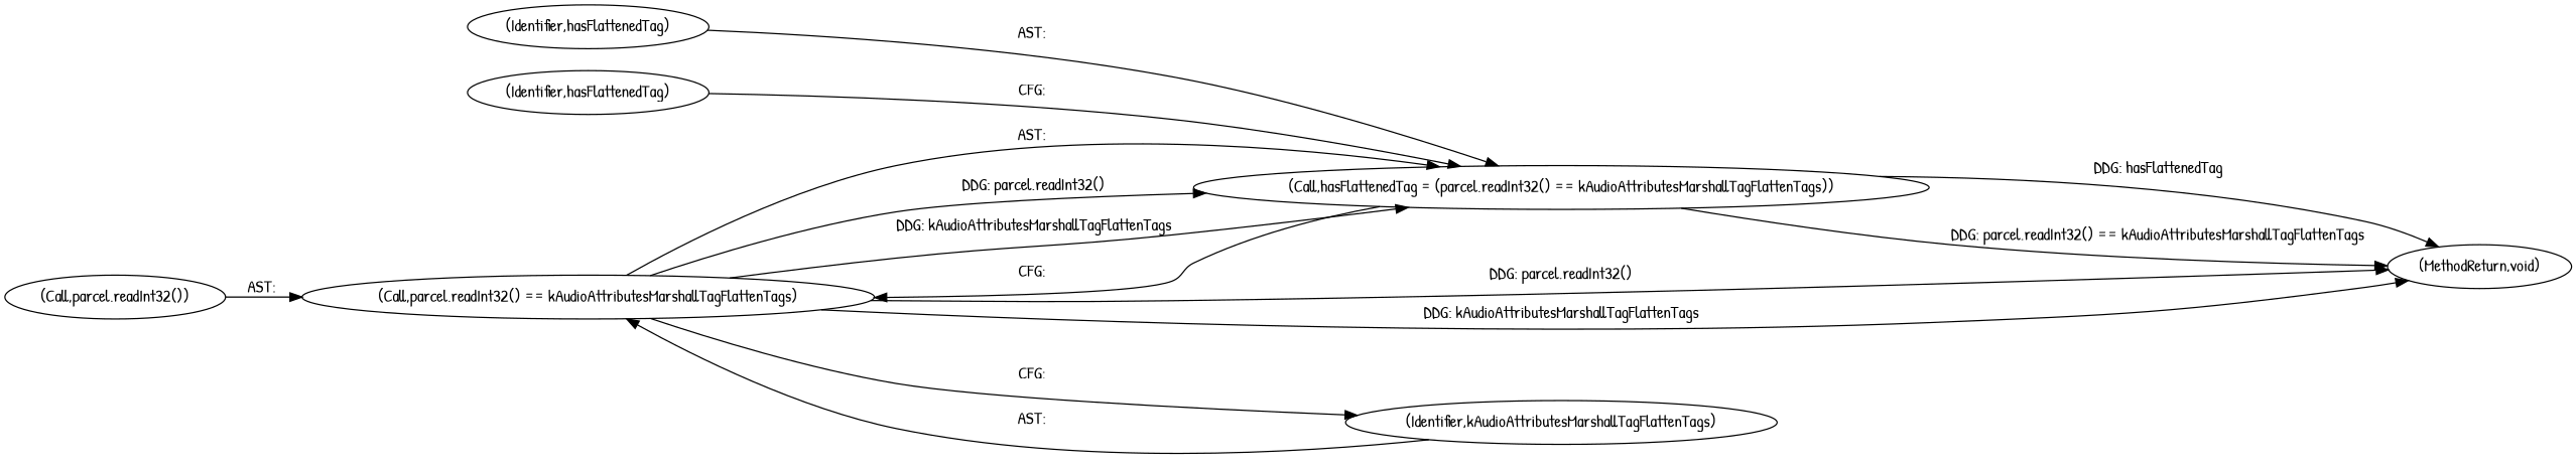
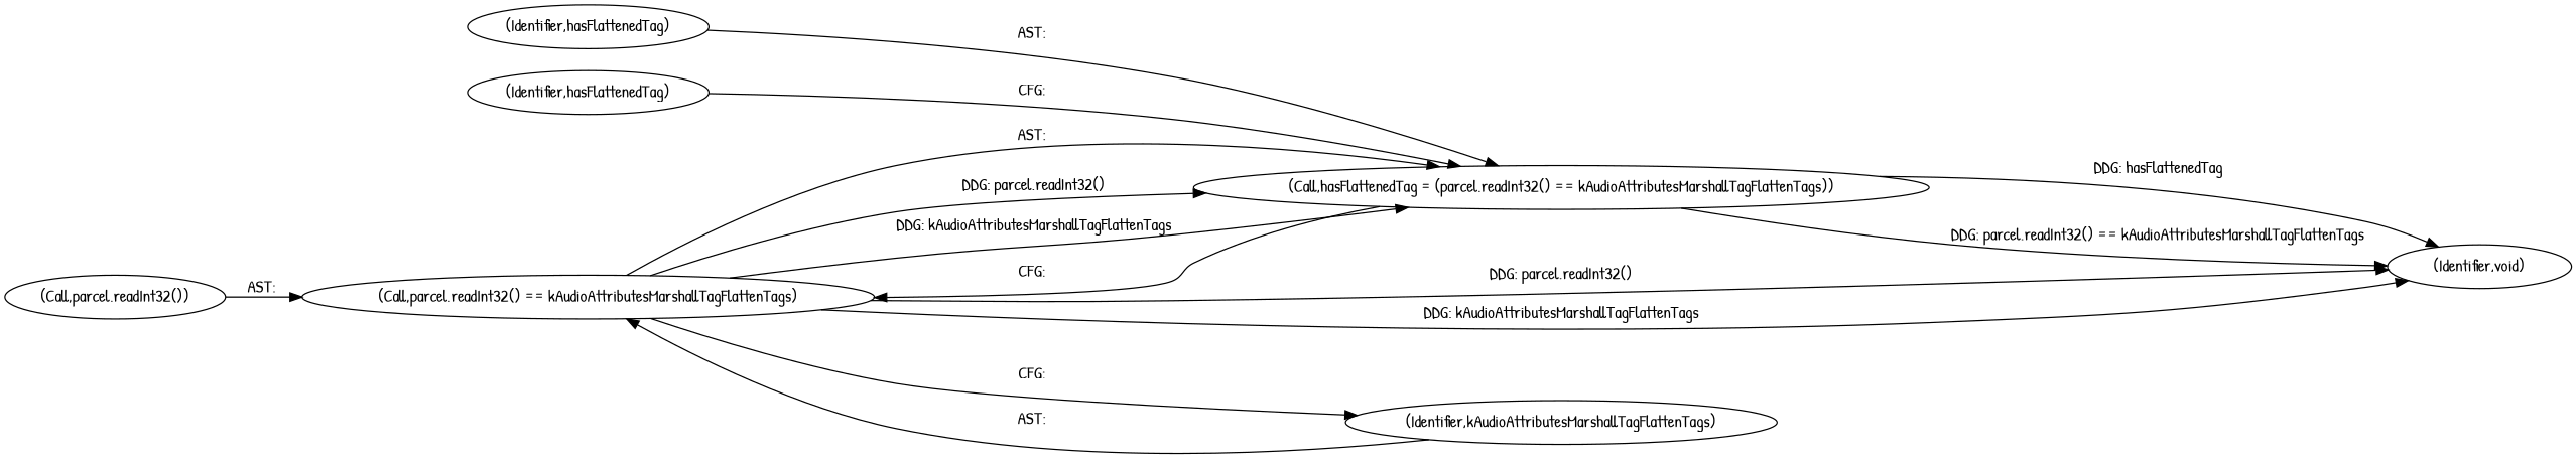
  digraph {
    fontname="Patrick Hand"
    rankdir=LR
    node [fontname="Patrick Hand"]
    edge [fontname="Patrick Hand"]
    n1 [label="(Call,parcel.readInt32() == kAudioAttributesMarshallTagFlattenTags)"]
    n2 [label="(Call,hasFlattenedTag = (parcel.readInt32() == kAudioAttributesMarshallTagFlattenTags))"]
-   n3 [label="(MethodReturn,void)"]
+   n3 [label="(Identifier,void)"]
    n4 [label="(Identifier,kAudioAttributesMarshallTagFlattenTags)"]
    n5 [label="(Identifier,hasFlattenedTag)"]
    n6 [label="(Call,parcel.readInt32())"]
    n7 [label="(Identifier,hasFlattenedTag)"]
    n1 -> n2 [label="AST: "]
    n1 -> n2 [label="DDG: parcel.readInt32()"]
    n1 -> n2 [label="DDG: kAudioAttributesMarshallTagFlattenTags"]
    n1 -> n3 [label="DDG: parcel.readInt32()"]
    n1 -> n3 [label="DDG: kAudioAttributesMarshallTagFlattenTags"]
    n1 -> n4 [label="CFG: "]
    n2 -> n1 [label="CFG: "]
    n2 -> n3 [label="DDG: hasFlattenedTag"]
    n2 -> n3 [label="DDG: parcel.readInt32() == kAudioAttributesMarshallTagFlattenTags"]
    n4 -> n1 [label="AST: "]
    n5 -> n2 [label="AST: "]
    n6 -> n1 [label="AST: "]
    n7 -> n2 [label="CFG: "]
  }
